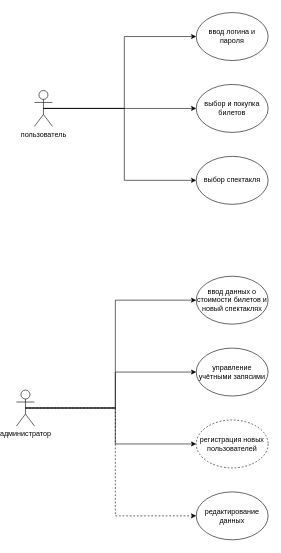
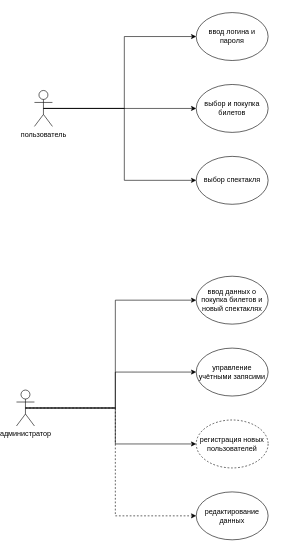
  <mxCell id="0" />
  <mxCell id="1" parent="0" />
  <mxCell id="2" style="edgeStyle=orthogonalEdgeStyle;rounded=0;orthogonalLoop=1;jettySize=auto;html=1;exitX=0.5;exitY=0.5;exitDx=0;exitDy=0;exitPerimeter=0;entryX=0;entryY=0.5;entryDx=0;entryDy=0;" edge="1" parent="1" source="5" target="11"><mxGeometry relative="1" as="geometry" /></mxCell>
  <mxCell id="3" style="edgeStyle=orthogonalEdgeStyle;rounded=0;orthogonalLoop=1;jettySize=auto;html=1;exitX=0.5;exitY=0.5;exitDx=0;exitDy=0;exitPerimeter=0;entryX=0;entryY=0.5;entryDx=0;entryDy=0;" edge="1" parent="1" source="5" target="14"><mxGeometry relative="1" as="geometry" /></mxCell>
  <mxCell id="4" style="edgeStyle=orthogonalEdgeStyle;rounded=0;orthogonalLoop=1;jettySize=auto;html=1;exitX=0.5;exitY=0.5;exitDx=0;exitDy=0;exitPerimeter=0;entryX=0;entryY=0.5;entryDx=0;entryDy=0;" edge="1" parent="1" source="5" target="15"><mxGeometry relative="1" as="geometry" /></mxCell>
  <mxCell id="5" value="пользователь" style="shape=umlActor;verticalLabelPosition=bottom;verticalAlign=top;html=1;outlineConnect=0;" vertex="1" parent="1"><mxGeometry x="50" y="150" width="30" height="60" as="geometry" /></mxCell>
  <mxCell id="6" style="edgeStyle=orthogonalEdgeStyle;rounded=0;orthogonalLoop=1;jettySize=auto;html=1;exitX=0.5;exitY=0.5;exitDx=0;exitDy=0;exitPerimeter=0;entryX=0;entryY=0.5;entryDx=0;entryDy=0;" edge="1" parent="1" source="10" target="12"><mxGeometry relative="1" as="geometry" /></mxCell>
  <mxCell id="7" style="edgeStyle=orthogonalEdgeStyle;rounded=0;orthogonalLoop=1;jettySize=auto;html=1;exitX=0.5;exitY=0.5;exitDx=0;exitDy=0;exitPerimeter=0;entryX=0;entryY=0.5;entryDx=0;entryDy=0;" edge="1" parent="1" source="10" target="13"><mxGeometry relative="1" as="geometry" /></mxCell>
  <mxCell id="8" style="edgeStyle=orthogonalEdgeStyle;rounded=0;orthogonalLoop=1;jettySize=auto;html=1;exitX=0.5;exitY=0.5;exitDx=0;exitDy=0;exitPerimeter=0;" edge="1" parent="1" source="10" target="16"><mxGeometry relative="1" as="geometry" /></mxCell>
  <mxCell id="9" style="edgeStyle=orthogonalEdgeStyle;rounded=0;orthogonalLoop=1;jettySize=auto;html=1;exitX=0.5;exitY=0.5;exitDx=0;exitDy=0;exitPerimeter=0;entryX=0;entryY=0.5;entryDx=0;entryDy=0;dashed=1;" edge="1" parent="1" source="10" target="17"><mxGeometry relative="1" as="geometry" /></mxCell>
  <mxCell id="10" value="администратор" style="shape=umlActor;verticalLabelPosition=bottom;verticalAlign=top;html=1;" vertex="1" parent="1"><mxGeometry x="20" y="650" width="30" height="60" as="geometry" /></mxCell>
  <mxCell id="11" value="ввод логина и пароля" style="ellipse;whiteSpace=wrap;html=1;" vertex="1" parent="1"><mxGeometry x="320" y="20" width="120" height="80" as="geometry" /></mxCell>
  <mxCell id="12" value="регистрация новых пользователей" style="ellipse;whiteSpace=wrap;html=1;dashed=1;" vertex="1" parent="1"><mxGeometry x="320" y="700" width="120" height="80" as="geometry" /></mxCell>
- <mxCell id="13" value="ввод данных о стоимости билетов и новый спектаклях" style="ellipse;whiteSpace=wrap;html=1;" vertex="1" parent="1"><mxGeometry x="320" y="460" width="120" height="80" as="geometry" /></mxCell>
+ <mxCell id="13" value="ввод данных о покупка билетов и новый спектаклях" style="ellipse;whiteSpace=wrap;html=1;" vertex="1" parent="1"><mxGeometry x="320" y="460" width="120" height="80" as="geometry" /></mxCell>
  <mxCell id="14" value="выбор и покупка билетов" style="ellipse;whiteSpace=wrap;html=1;" vertex="1" parent="1"><mxGeometry x="320" y="140" width="120" height="80" as="geometry" /></mxCell>
  <mxCell id="15" value="выбор спектакля" style="ellipse;whiteSpace=wrap;html=1;" vertex="1" parent="1"><mxGeometry x="320" y="260" width="120" height="80" as="geometry" /></mxCell>
  <mxCell id="16" value="управление учётными запясими" style="ellipse;whiteSpace=wrap;html=1;" vertex="1" parent="1"><mxGeometry x="320" y="580" width="120" height="80" as="geometry" /></mxCell>
  <mxCell id="17" value="редактирование данных" style="ellipse;whiteSpace=wrap;html=1;" vertex="1" parent="1"><mxGeometry x="320" y="820" width="120" height="80" as="geometry" /></mxCell>
